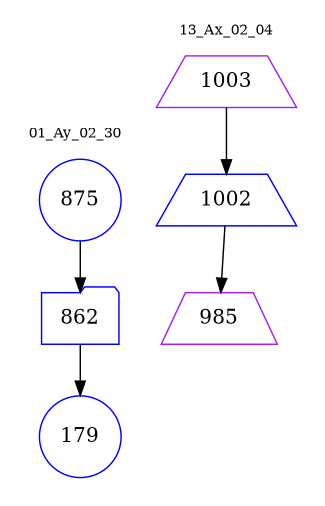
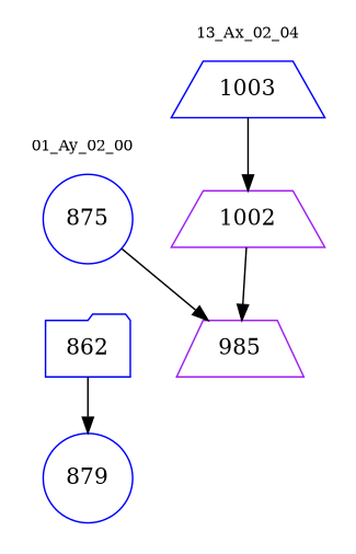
  digraph {
    node [color=blue shape=trapezium]
    edge [color=black]
    n1 [label=875 shape=circle]
    n2 [label=862 shape=folder]
-   n3 [label=179 shape=circle]
-   n4 [color=purple label=1003]
-   n5 [label=1002]
+   n3 [label=879 shape=circle]
+   n4 [label=1003]
+   n5 [color=purple label=1002]
    n6 [color=purple label=985]
    subgraph cluster_1 {
      color=white
      fontsize=10
-     label="01_Ay_02_30"
+     label="01_Ay_02_00"
      n1
      n2
      n3
    }
    subgraph cluster_2 {
      color=white
      fontsize=10
      label="13_Ax_02_04"
      n4
      n5
      n6
    }
-   n1 -> n2
+   n1 -> n6
    n2 -> n3
    n4 -> n5
    n5 -> n6
  }
